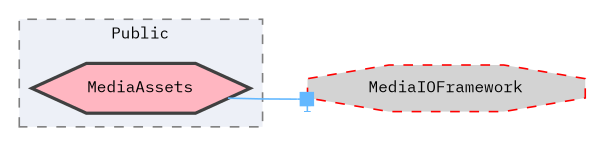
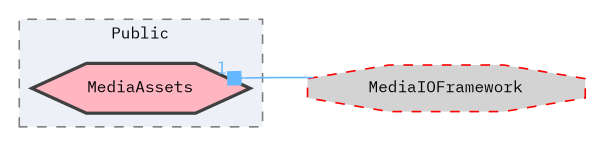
  digraph {
    compound=true
    rankdir=LR
    fontname="IBM Plex Mono"
    node [fontname="IBM Plex Mono" fontsize=10]
    n1 [color=grey25 fillcolor=lightpink height=0.2 label=MediaAssets shape=hexagon style="filled,bold" width=0.4]
    n2 [color=red fillcolor=lightgrey height=0.2 label=MediaIOFramework shape=octagon style="filled,dashed" width=0.4]
    subgraph cluster_1 {
      bgcolor="#edf0f7"
      fontsize=10
      label=Public
      pencolor=grey50
      style="filled,dashed"
      n1
    }
-   n1 -> n2 [color=steelblue1 fontcolor=steelblue1 fontname="IBM Plex Mono" fontsize=10 headlabel=1 labeldistance=1.5 labelfontname=Helvetica labelfontsize=10 arrowhead=box]
+   n2 -> n1 [color=steelblue1 fontcolor=steelblue1 fontname="IBM Plex Mono" fontsize=10 headlabel=1 labeldistance=1.5 labelfontname=Helvetica labelfontsize=10 arrowhead=box]
  }
